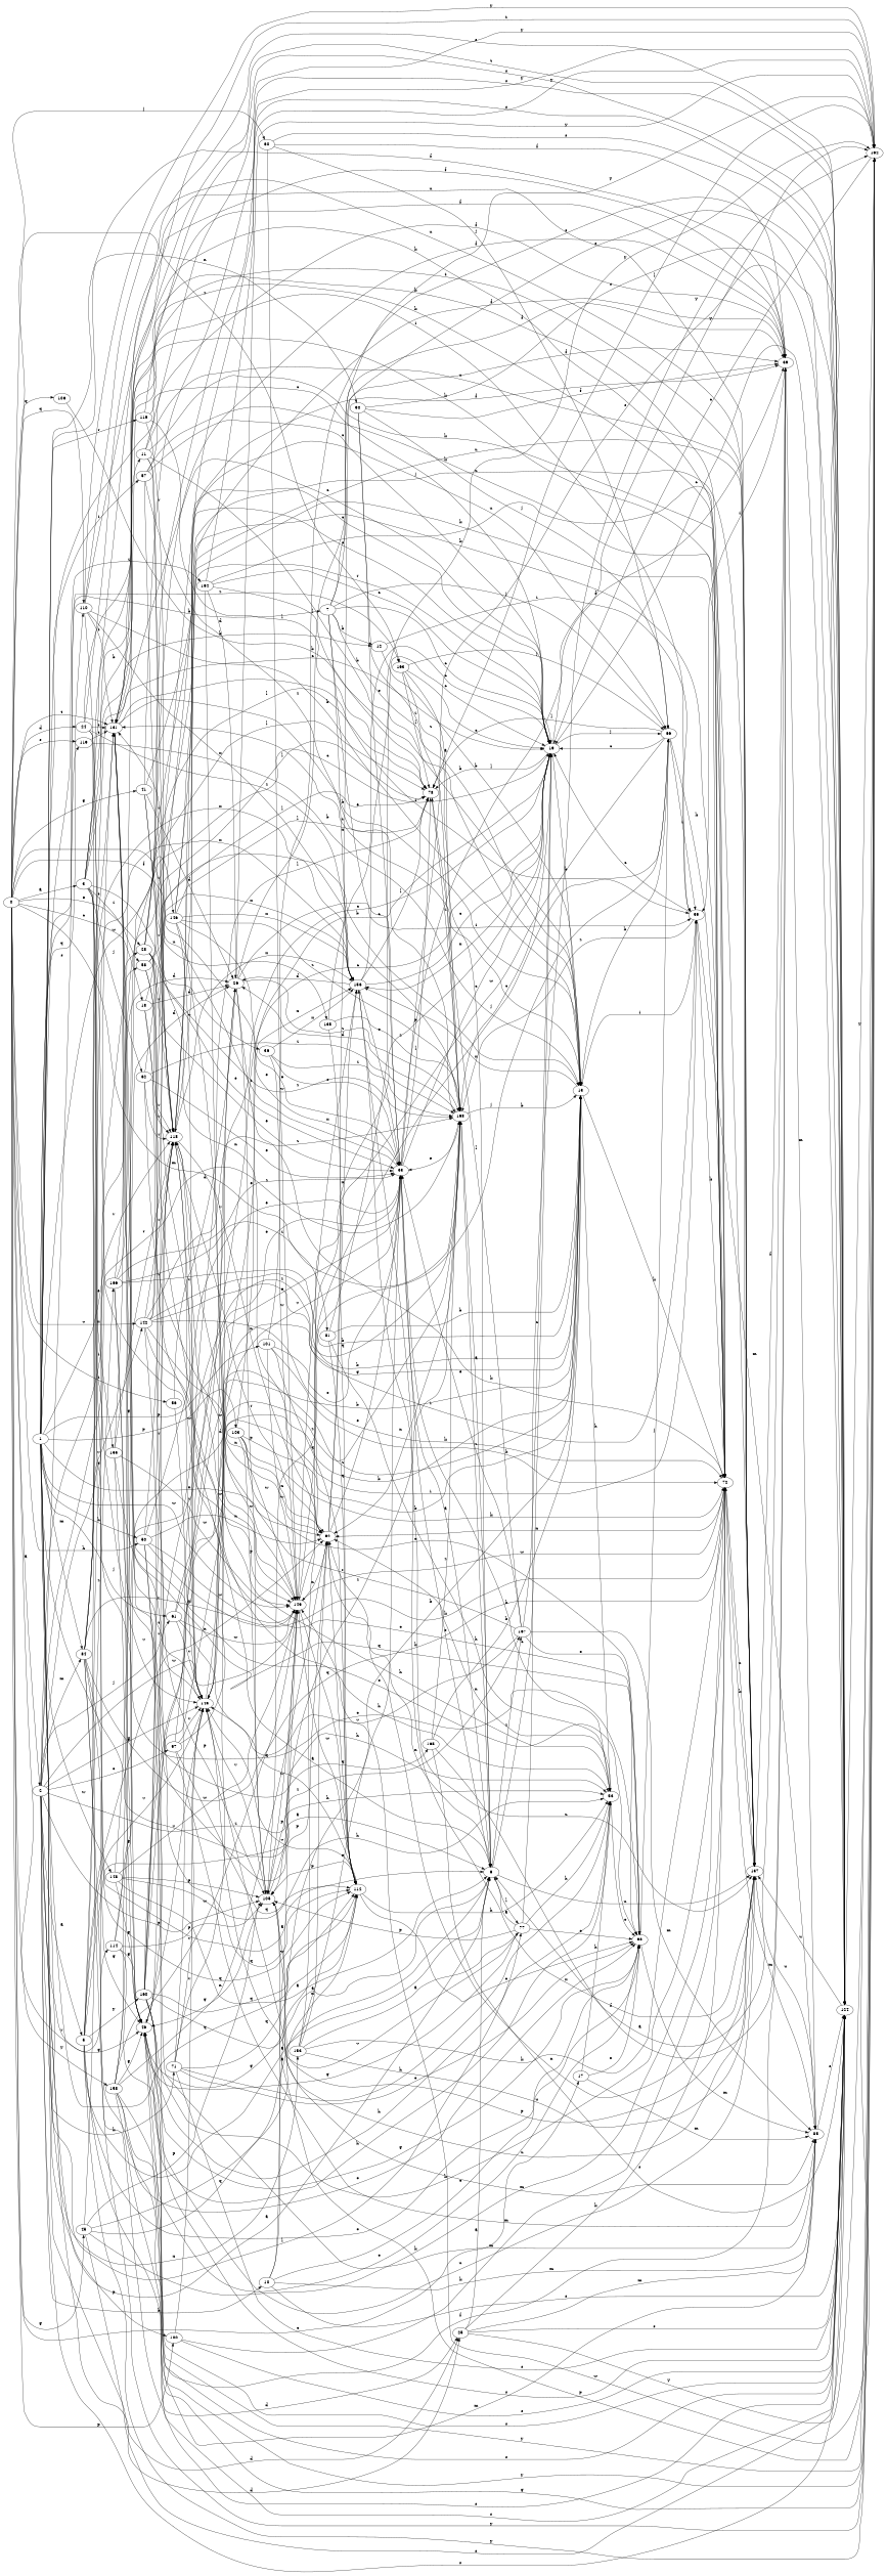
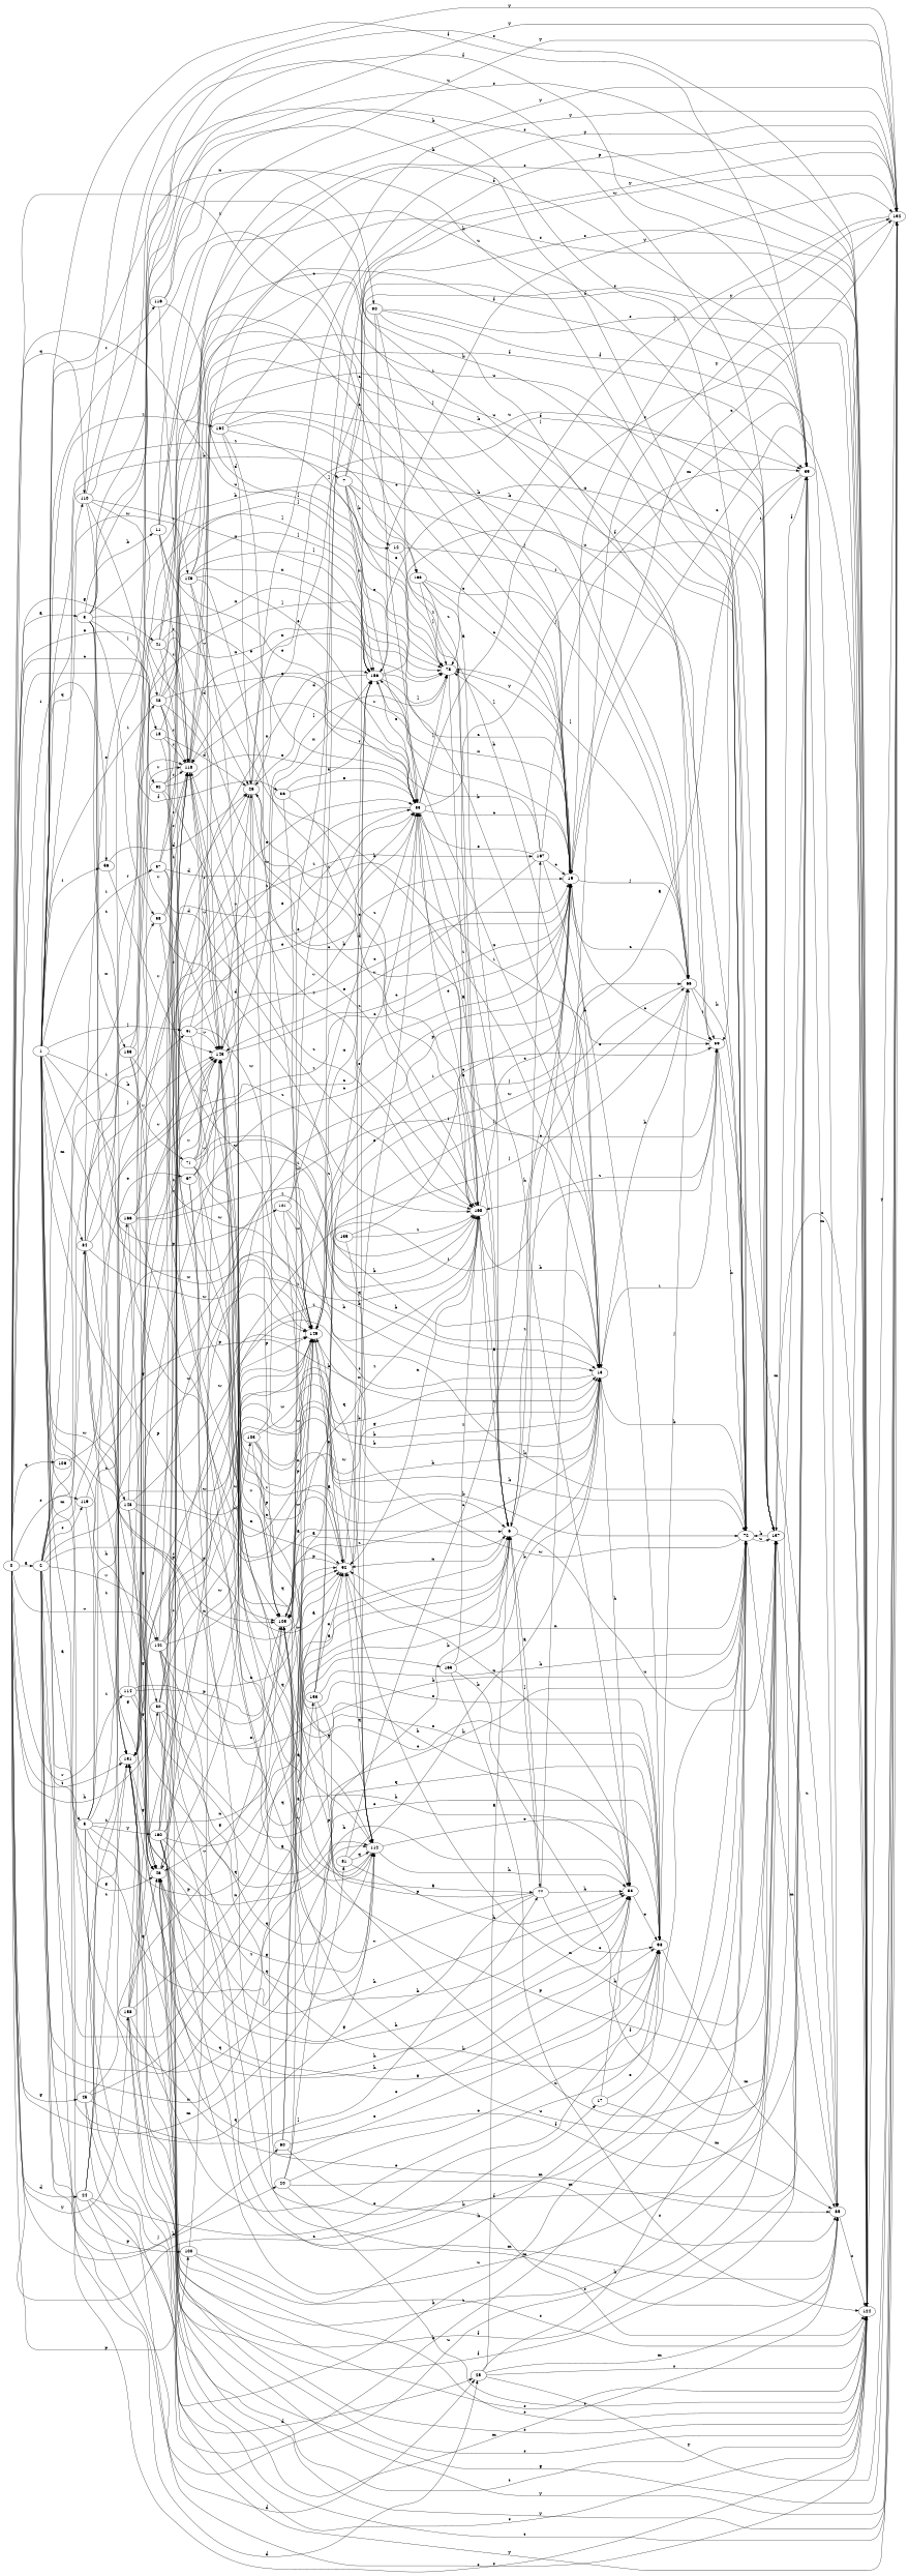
  strict digraph {
    rankdir=LR
    0
    2
    3
    17
    18
    24
    28
    36
    41
    45
    50
    56
    60
    81
    100
    106
    110
    114
    119
    131
    135
    142
    158
    163
    25
    61
    84
    149
    5
    6
-   10
+   10 [label=20]
    46
    58
    97
    105
    118
    124
    143
    153
    165
    39
    112
    11
    12
    33
    62
    72
    155
    53
    98
    85
    19
    26
    137
    168
    162
    66
    156
    92
    13
    59
    78
    1
    7
    57
    71
    77
    90
    101
    103
    116
    146
    148
    164
    160
    166
    167
    0 -> 2 [label=a]
    0 -> 3 [label=a]
    0 -> 17 [label=c]
    0 -> 18 [label=c]
    0 -> 24 [label=d]
    0 -> 28 [label=e]
    0 -> 36 [label=f]
    0 -> 41 [label=g]
    0 -> 45 [label=g]
    0 -> 50 [label=h]
    0 -> 56 [label=i]
    0 -> 60 [label=j]
    0 -> 81 [label=m]
    0 -> 100 [label=p]
    0 -> 106 [label=q]
    0 -> 110 [label=q]
    0 -> 114 [label=r]
    0 -> 119 [label=s]
    0 -> 131 [label=t]
-   0 -> 135 [label=u]
+   0 -> 78 [label=u]
    0 -> 142 [label=v]
    0 -> 158 [label=y]
    0 -> 163 [label=z]
    2 -> 119 [label=s]
    2 -> 142 [label=v]
    2 -> 25 [label=d]
    2 -> 61 [label=j]
    2 -> 84 [label=m]
    2 -> 149 [label=w]
    2 -> 5 [label=a]
    2 -> 6 [label=a]
    2 -> 10 [label=b]
    2 -> 46 [label=g]
    2 -> 58 [label=i]
    2 -> 97 [label=o]
    2 -> 105 [label=p]
    2 -> 118 [label=r]
    2 -> 124 [label=s]
    2 -> 143 [label=v]
    2 -> 153 [label=x]
    2 -> 165 [label=z]
    3 -> 6 [label=a]
    3 -> 58 [label=i]
    3 -> 124 [label=s]
    3 -> 39 [label=f]
    3 -> 112 [label=q]
    3 -> 11 [label=b]
    3 -> 12 [label=b]
    3 -> 33 [label=e]
    3 -> 62 [label=j]
    3 -> 72 [label=k]
    3 -> 155 [label=x]
    17 -> 53 [label=h]
    17 -> 98 [label=o]
    17 -> 85 [label=m]
    18 -> 118 [label=r]
    18 -> 98 [label=o]
    18 -> 19 [label=c]
    18 -> 26 [label=d]
    24 -> 131 [label=t]
    24 -> 149 [label=w]
    24 -> 72 [label=k]
    24 -> 98 [label=o]
    24 -> 137 [label=u]
    24 -> 168 [label=z]
    28 -> 105 [label=p]
    28 -> 118 [label=r]
    28 -> 39 [label=f]
    28 -> 33 [label=e]
    28 -> 53 [label=h]
    28 -> 168 [label=z]
    28 -> 162 [label=y]
    28 -> 66 [label=j]
    36 -> 149 [label=w]
    36 -> 33 [label=e]
    36 -> 168 [label=z]
    36 -> 156 [label=x]
    41 -> 118 [label=r]
    41 -> 124 [label=s]
    41 -> 19 [label=c]
    41 -> 26 [label=d]
    41 -> 92 [label=n]
    45 -> 131 [label=t]
    45 -> 6 [label=a]
    45 -> 105 [label=p]
    45 -> 124 [label=s]
    45 -> 112 [label=q]
    45 -> 72 [label=k]
    50 -> 149 [label=w]
    50 -> 118 [label=r]
    50 -> 124 [label=s]
    50 -> 33 [label=e]
    50 -> 72 [label=k]
    50 -> 85 [label=m]
    50 -> 92 [label=n]
    56 -> 143 [label=v]
    56 -> 26 [label=d]
    60 -> 149 [label=w]
    60 -> 124 [label=s]
    60 -> 39 [label=f]
    60 -> 66 [label=j]
    81 -> 112 [label=q]
    81 -> 53 [label=h]
    81 -> 19 [label=c]
    81 -> 13 [label=b]
    100 -> 124 [label=s]
    100 -> 143 [label=v]
    100 -> 72 [label=k]
    106 -> 13 [label=b]
    110 -> 131 [label=t]
    110 -> 143 [label=v]
    110 -> 72 [label=k]
    110 -> 137 [label=u]
    110 -> 162 [label=y]
    110 -> 156 [label=x]
    110 -> 13 [label=b]
    114 -> 46 [label=g]
    114 -> 105 [label=p]
    114 -> 53 [label=h]
    114 -> 26 [label=d]
    114 -> 13 [label=z]
    119 -> 131 [label=t]
    119 -> 13 [label=b]
    131 -> 46 [label=g]
    131 -> 143 [label=v]
    131 -> 39 [label=f]
    131 -> 53 [label=h]
    131 -> 98 [label=o]
    131 -> 19 [label=c]
    131 -> 13 [label=b]
    131 -> 59 [label=i]
    135 -> 112 [label=q]
    135 -> 19 [label=c]
    135 -> 168 [label=z]
    142 -> 149 [label=w]
    142 -> 118 [label=r]
    142 -> 124 [label=s]
    142 -> 39 [label=f]
    142 -> 112 [label=q]
    142 -> 72 [label=k]
    142 -> 168 [label=z]
    142 -> 92 [label=n]
    142 -> 13 [label=b]
    142 -> 59 [label=i]
    158 -> 149 [label=w]
    158 -> 46 [label=g]
    158 -> 124 [label=s]
    158 -> 39 [label=f]
    158 -> 98 [label=o]
    158 -> 85 [label=m]
    158 -> 168 [label=z]
    158 -> 92 [label=n]
    158 -> 78 [label=l]
    163 -> 6 [label=a]
    163 -> 19 [label=c]
    163 -> 168 [label=z]
    163 -> 66 [label=j]
    163 -> 78 [label=l]
    25 -> 6 [label=a]
    25 -> 124 [label=s]
    25 -> 72 [label=k]
    25 -> 85 [label=m]
    25 -> 162 [label=y]
    61 -> 149 [label=w]
    61 -> 143 [label=v]
    61 -> 112 [label=q]
    61 -> 33 [label=e]
    61 -> 19 [label=c]
    84 -> 131 [label=t]
    84 -> 149 [label=w]
    84 -> 46 [label=g]
    84 -> 124 [label=s]
    84 -> 72 [label=k]
    84 -> 98 [label=o]
    84 -> 19 [label=c]
    84 -> 168 [label=z]
    84 -> 162 [label=y]
    84 -> 156 [label=x]
    149 -> 105 [label=p]
    149 -> 112 [label=q]
    149 -> 66 [label=j]
    149 -> 156 [label=x]
    149 -> 92 [label=n]
    5 -> 25 [label=d]
    5 -> 6 [label=a]
    5 -> 143 [label=v]
    5 -> 98 [label=o]
    5 -> 162 [label=y]
    5 -> 156 [label=x]
    5 -> 92 [label=n]
    5 -> 160 [label=y]
    5 -> 166 [label=z]
    5 -> 167 [label=z]
    6 -> 33 [label=e]
    6 -> 19 [label=c]
    6 -> 137 [label=u]
    6 -> 168 [label=z]
    6 -> 92 [label=n]
    6 -> 77 [label=l]
    6 -> 167 [label=z]
    10 -> 149 [label=w]
    10 -> 124 [label=s]
    10 -> 98 [label=o]
    10 -> 85 [label=m]
    10 -> 13 [label=b]
    46 -> 118 [label=r]
    46 -> 124 [label=s]
    46 -> 143 [label=v]
    46 -> 53 [label=h]
    46 -> 162 [label=y]
    58 -> 6 [label=a]
    58 -> 118 [label=r]
    58 -> 13 [label=b]
    58 -> 78 [label=l]
    97 -> 143 [label=v]
    97 -> 112 [label=q]
    97 -> 85 [label=m]
    97 -> 168 [label=z]
    97 -> 78 [label=l]
    105 -> 149 [label=w]
    105 -> 46 [label=g]
    105 -> 143 [label=v]
    105 -> 137 [label=u]
    105 -> 168 [label=z]
    118 -> 143 [label=v]
    118 -> 39 [label=f]
    118 -> 72 [label=k]
    118 -> 53 [label=h]
    118 -> 137 [label=u]
    118 -> 156 [label=x]
    118 -> 92 [label=n]
    124 -> 131 [label=t]
    124 -> 19 [label=c]
    124 -> 137 [label=u]
    124 -> 162 [label=y]
    143 -> 131 [label=t]
    143 -> 118 [label=r]
    143 -> 85 [label=m]
    143 -> 19 [label=c]
    143 -> 26 [label=d]
    153 -> 33 [label=e]
    153 -> 72 [label=k]
    153 -> 137 [label=u]
    153 -> 66 [label=j]
    153 -> 92 [label=n]
    153 -> 77 [label=a]
    165 -> 124 [label=s]
    165 -> 39 [label=f]
    165 -> 168 [label=z]
    165 -> 13 [label=b]
    39 -> 6 [label=a]
    39 -> 85 [label=m]
    39 -> 59 [label=i]
    112 -> 149 [label=w]
    112 -> 46 [label=g]
    112 -> 105 [label=p]
    112 -> 143 [label=v]
    112 -> 53 [label=h]
    112 -> 98 [label=o]
    11 -> 118 [label=r]
    11 -> 33 [label=e]
    11 -> 72 [label=k]
    11 -> 137 [label=u]
    11 -> 162 [label=y]
    11 -> 13 [label=b]
    12 -> 13 [label=b]
    12 -> 59 [label=i]
    33 -> 131 [label=t]
    33 -> 6 [label=a]
    33 -> 124 [label=s]
    33 -> 143 [label=v]
    33 -> 39 [label=f]
    33 -> 53 [label=h]
    33 -> 19 [label=c]
    33 -> 78 [label=l]
    62 -> 149 [label=w]
    62 -> 118 [label=r]
    62 -> 33 [label=e]
    62 -> 168 [label=z]
    62 -> 78 [label=l]
    72 -> 149 [label=w]
    72 -> 85 [label=m]
    72 -> 137 [label=u]
    72 -> 92 [label=n]
    155 -> 149 [label=w]
    155 -> 46 [label=g]
    155 -> 118 [label=r]
    155 -> 98 [label=q]
    155 -> 59 [label=i]
    53 -> 98 [label=o]
    53 -> 92 [label=n]
    98 -> 46 [label=g]
    98 -> 85 [label=m]
    98 -> 66 [label=j]
    85 -> 124 [label=s]
    85 -> 137 [label=u]
    19 -> 105 [label=p]
    19 -> 118 [label=r]
    19 -> 162 [label=y]
    19 -> 66 [label=j]
    19 -> 156 [label=x]
    19 -> 13 [label=b]
-   19 -> 78 [label=l]
+   19 -> 78 [label=y]
    26 -> 105 [label=p]
    26 -> 143 [label=v]
    26 -> 39 [label=f]
    26 -> 72 [label=k]
    26 -> 168 [label=z]
    26 -> 162 [label=y]
    26 -> 59 [label=i]
    137 -> 131 [label=t]
    137 -> 105 [label=p]
    137 -> 39 [label=f]
    137 -> 72 [label=k]
    137 -> 156 [label=x]
    137 -> 92 [label=n]
    168 -> 6 [label=a]
    168 -> 33 [label=e]
    168 -> 19 [label=c]
    168 -> 26 [label=d]
    168 -> 92 [label=n]
    168 -> 13 [label=b]
    162 -> 131 [label=t]
    162 -> 149 [label=w]
    162 -> 46 [label=g]
    162 -> 105 [label=p]
    162 -> 19 [label=c]
    162 -> 78 [label=l]
    66 -> 149 [label=w]
    66 -> 72 [label=k]
    66 -> 19 [label=c]
    66 -> 13 [label=b]
    66 -> 59 [label=i]
    66 -> 78 [label=l]
    156 -> 33 [label=e]
    156 -> 19 [label=c]
    156 -> 26 [label=d]
    156 -> 137 [label=u]
    156 -> 162 [label=y]
    156 -> 78 [label=l]
    92 -> 105 [label=p]
    92 -> 118 [label=r]
    92 -> 124 [label=s]
    92 -> 112 [label=q]
    92 -> 33 [label=e]
    92 -> 156 [label=x]
    13 -> 131 [label=t]
    13 -> 46 [label=g]
    13 -> 72 [label=k]
    13 -> 53 [label=h]
    13 -> 156 [label=x]
    13 -> 59 [label=i]
    59 -> 72 [label=k]
    59 -> 85 [label=m]
    59 -> 19 [label=c]
    59 -> 168 [label=z]
    78 -> 168 [label=z]
    1 -> 28 [label=e]
    1 -> 50 [label=h]
+   1 -> 56 [label=i]
    1 -> 100 [label=p]
    1 -> 110 [label=q]
    1 -> 163 [label=z]
    1 -> 25 [label=d]
    1 -> 61 [label=j]
    1 -> 84 [label=m]
    1 -> 149 [label=w]
    1 -> 39 [label=f]
    1 -> 112 [label=q]
    1 -> 53 [label=h]
    1 -> 19 [label=c]
    1 -> 92 [label=n]
    1 -> 7 [label=b]
    1 -> 57 [label=i]
    1 -> 71 [label=k]
    1 -> 77 [label=l]
    1 -> 90 [label=n]
    1 -> 101 [label=p]
    1 -> 103 [label=p]
    1 -> 116 [label=r]
    1 -> 146 [label=w]
    1 -> 148 [label=w]
    1 -> 164 [label=z]
    7 -> 39 [label=f]
    7 -> 12 [label=b]
    7 -> 33 [label=e]
    7 -> 19 [label=c]
    7 -> 162 [label=y]
    7 -> 66 [label=j]
    7 -> 156 [label=x]
    7 -> 13 [label=b]
    57 -> 118 [label=r]
    57 -> 39 [label=f]
    57 -> 72 [label=k]
    57 -> 19 [label=c]
    57 -> 168 [label=z]
    71 -> 124 [label=s]
    71 -> 143 [label=v]
    71 -> 112 [label=q]
    71 -> 53 [label=h]
    71 -> 98 [label=o]
    71 -> 19 [label=c]
    71 -> 13 [label=b]
    77 -> 6 [label=a]
    77 -> 46 [label=g]
    77 -> 105 [label=p]
    77 -> 143 [label=v]
    77 -> 53 [label=h]
    77 -> 98 [label=o]
    77 -> 162 [label=y]
    90 -> 124 [label=s]
    90 -> 39 [label=f]
    90 -> 33 [label=e]
    90 -> 168 [label=z]
    90 -> 66 [label=j]
    101 -> 149 [label=w]
    101 -> 124 [label=s]
    101 -> 112 [label=q]
    101 -> 33 [label=e]
    101 -> 72 [label=k]
    103 -> 149 [label=w]
    103 -> 105 [label=p]
    103 -> 72 [label=k]
    103 -> 156 [label=x]
    103 -> 92 [label=n]
    103 -> 13 [label=b]
    116 -> 118 [label=r]
    116 -> 124 [label=s]
    116 -> 72 [label=k]
    116 -> 78 [label=l]
    146 -> 143 [label=v]
    146 -> 33 [label=e]
    146 -> 72 [label=k]
    146 -> 98 [label=o]
    146 -> 137 [label=u]
    146 -> 168 [label=z]
    146 -> 156 [label=x]
    146 -> 78 [label=l]
    148 -> 149 [label=w]
    148 -> 6 [label=a]
    148 -> 46 [label=g]
    148 -> 105 [label=p]
    148 -> 53 [label=h]
    148 -> 78 [label=l]
    164 -> 149 [label=w]
    164 -> 19 [label=c]
    164 -> 26 [label=d]
    164 -> 137 [label=u]
    164 -> 162 [label=y]
    164 -> 78 [label=l]
    160 -> 6 [label=a]
    160 -> 118 [label=r]
    160 -> 124 [label=s]
    160 -> 112 [label=q]
    160 -> 33 [label=e]
    160 -> 72 [label=k]
    160 -> 137 [label=u]
    160 -> 162 [label=y]
    160 -> 156 [label=x]
    160 -> 13 [label=b]
    160 -> 59 [label=i]
    166 -> 6 [label=a]
    166 -> 46 [label=g]
    166 -> 33 [label=e]
    166 -> 19 [label=c]
    166 -> 26 [label=d]
    166 -> 168 [label=z]
    166 -> 13 [label=b]
    167 -> 118 [label=r]
    167 -> 143 [label=v]
    167 -> 33 [label=e]
    167 -> 98 [label=o]
    167 -> 85 [label=m]
    167 -> 19 [label=c]
    167 -> 78 [label=l]
  }
